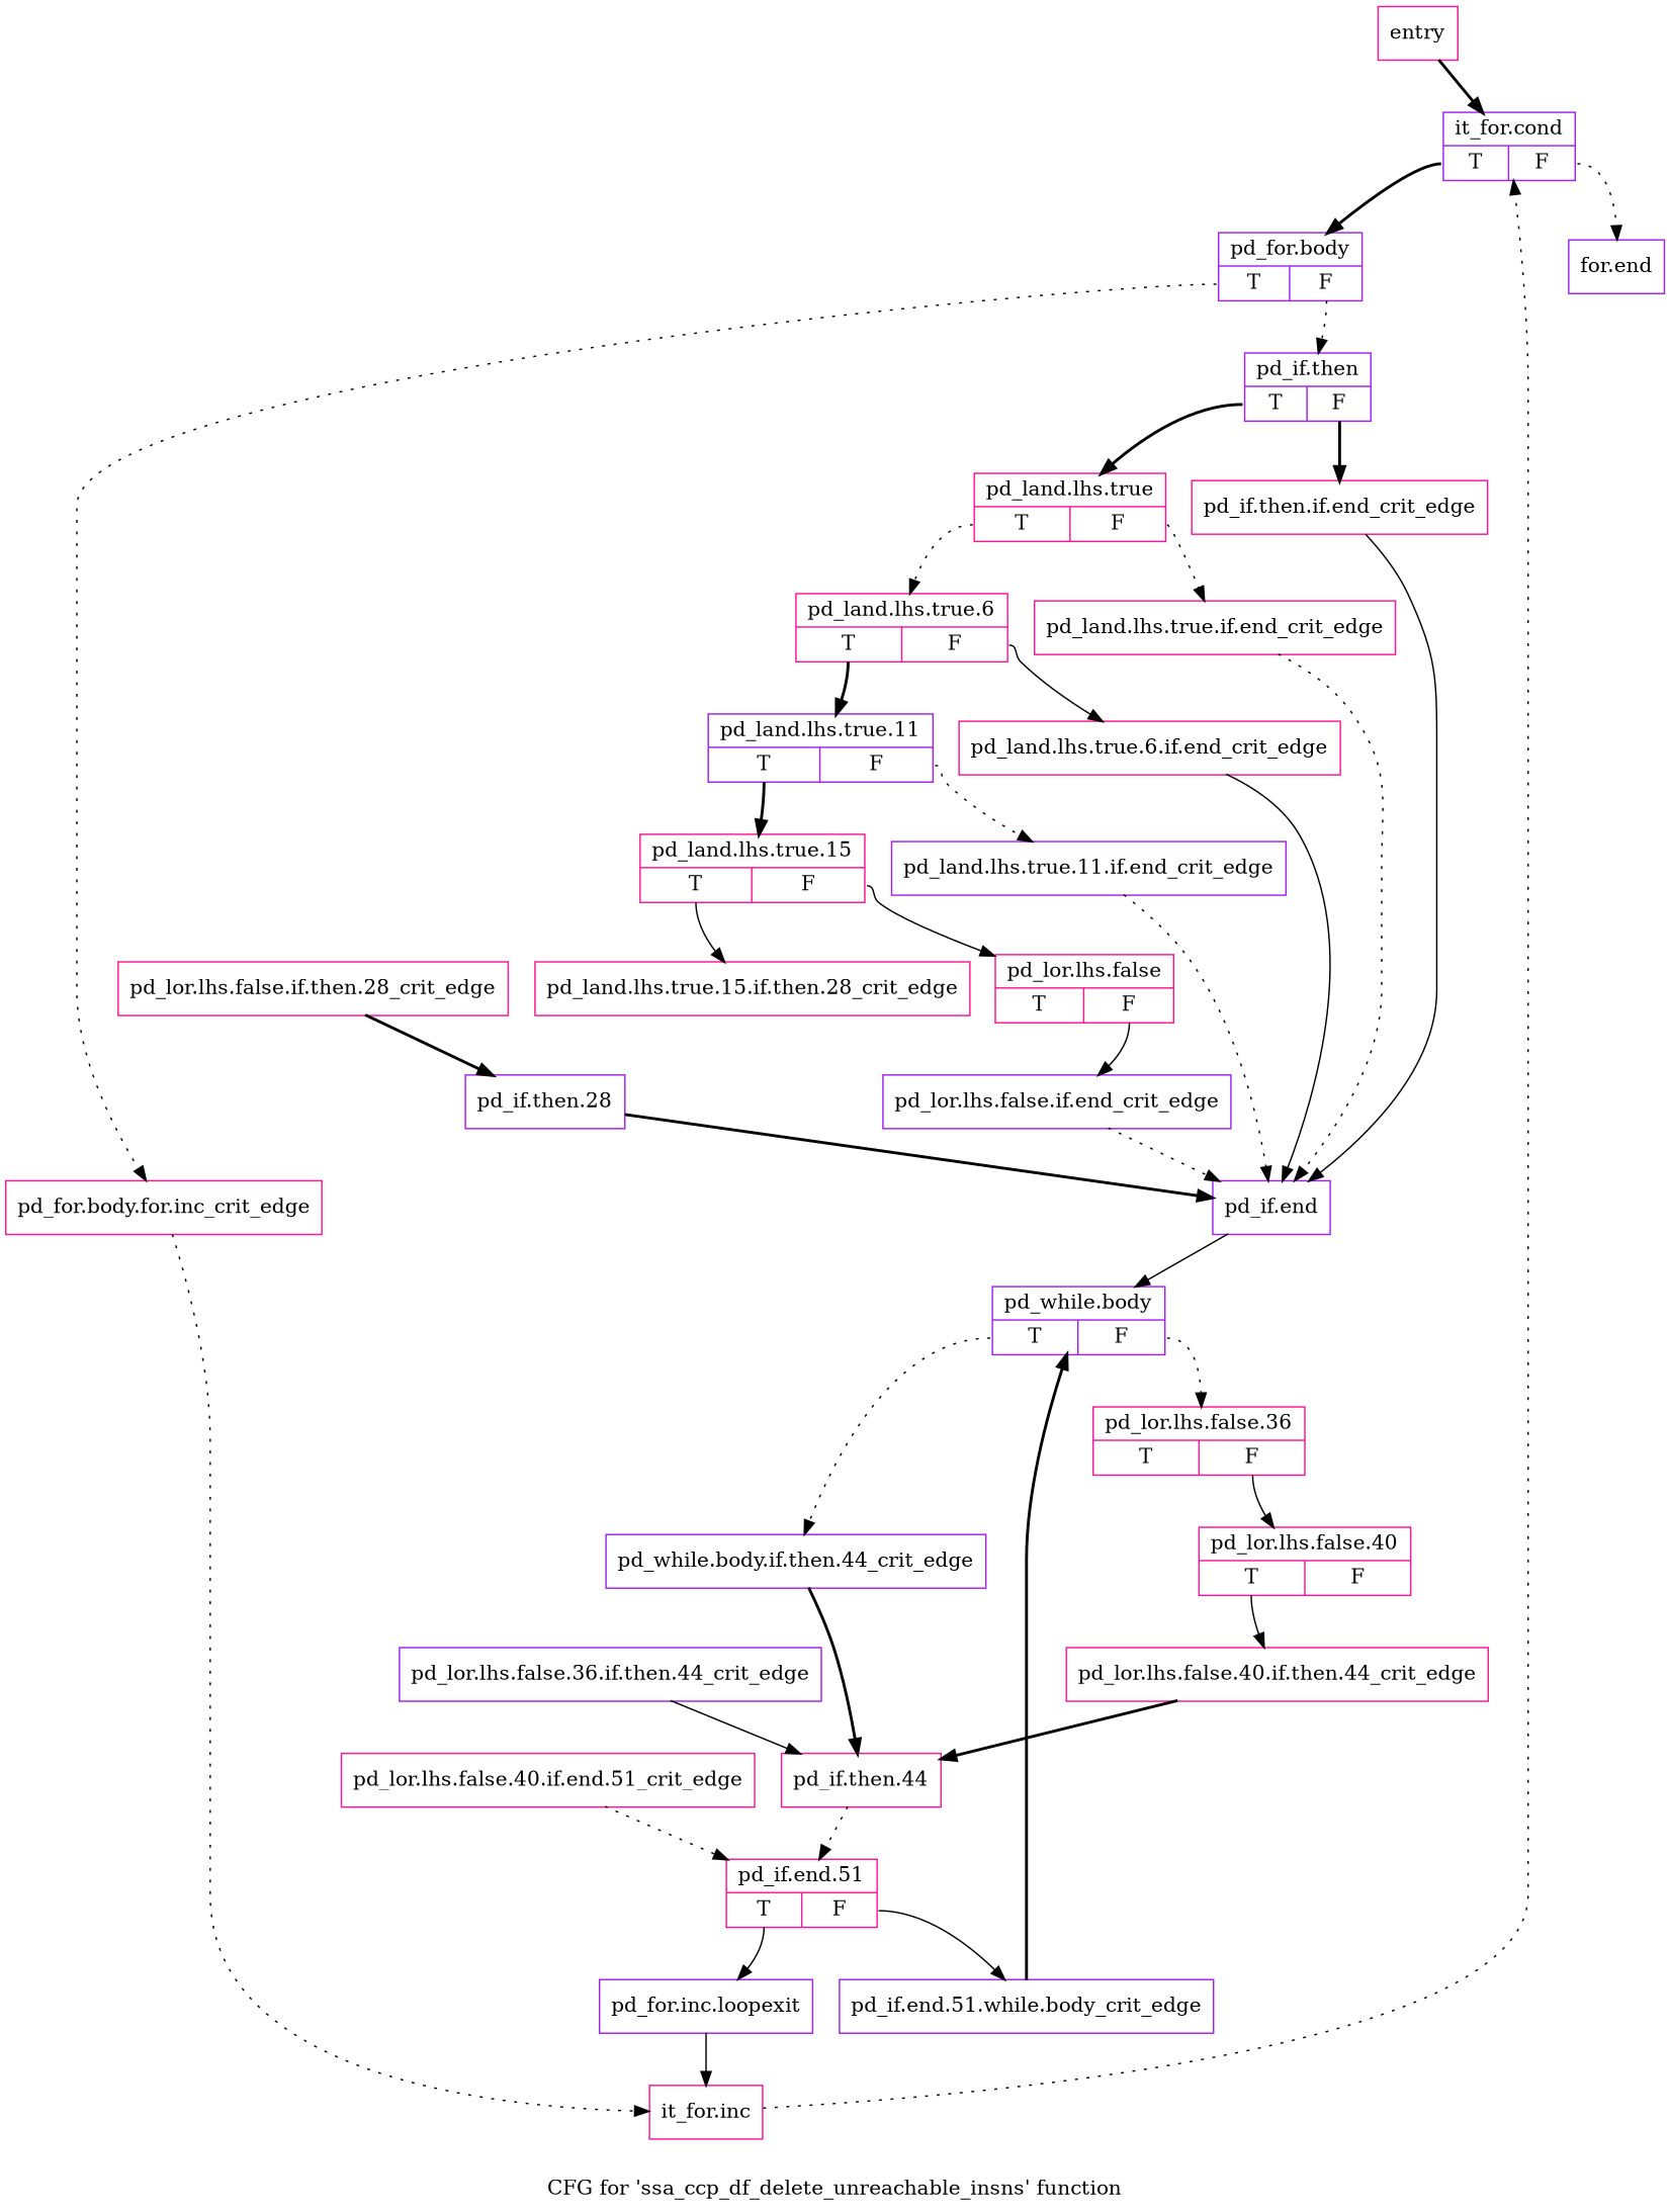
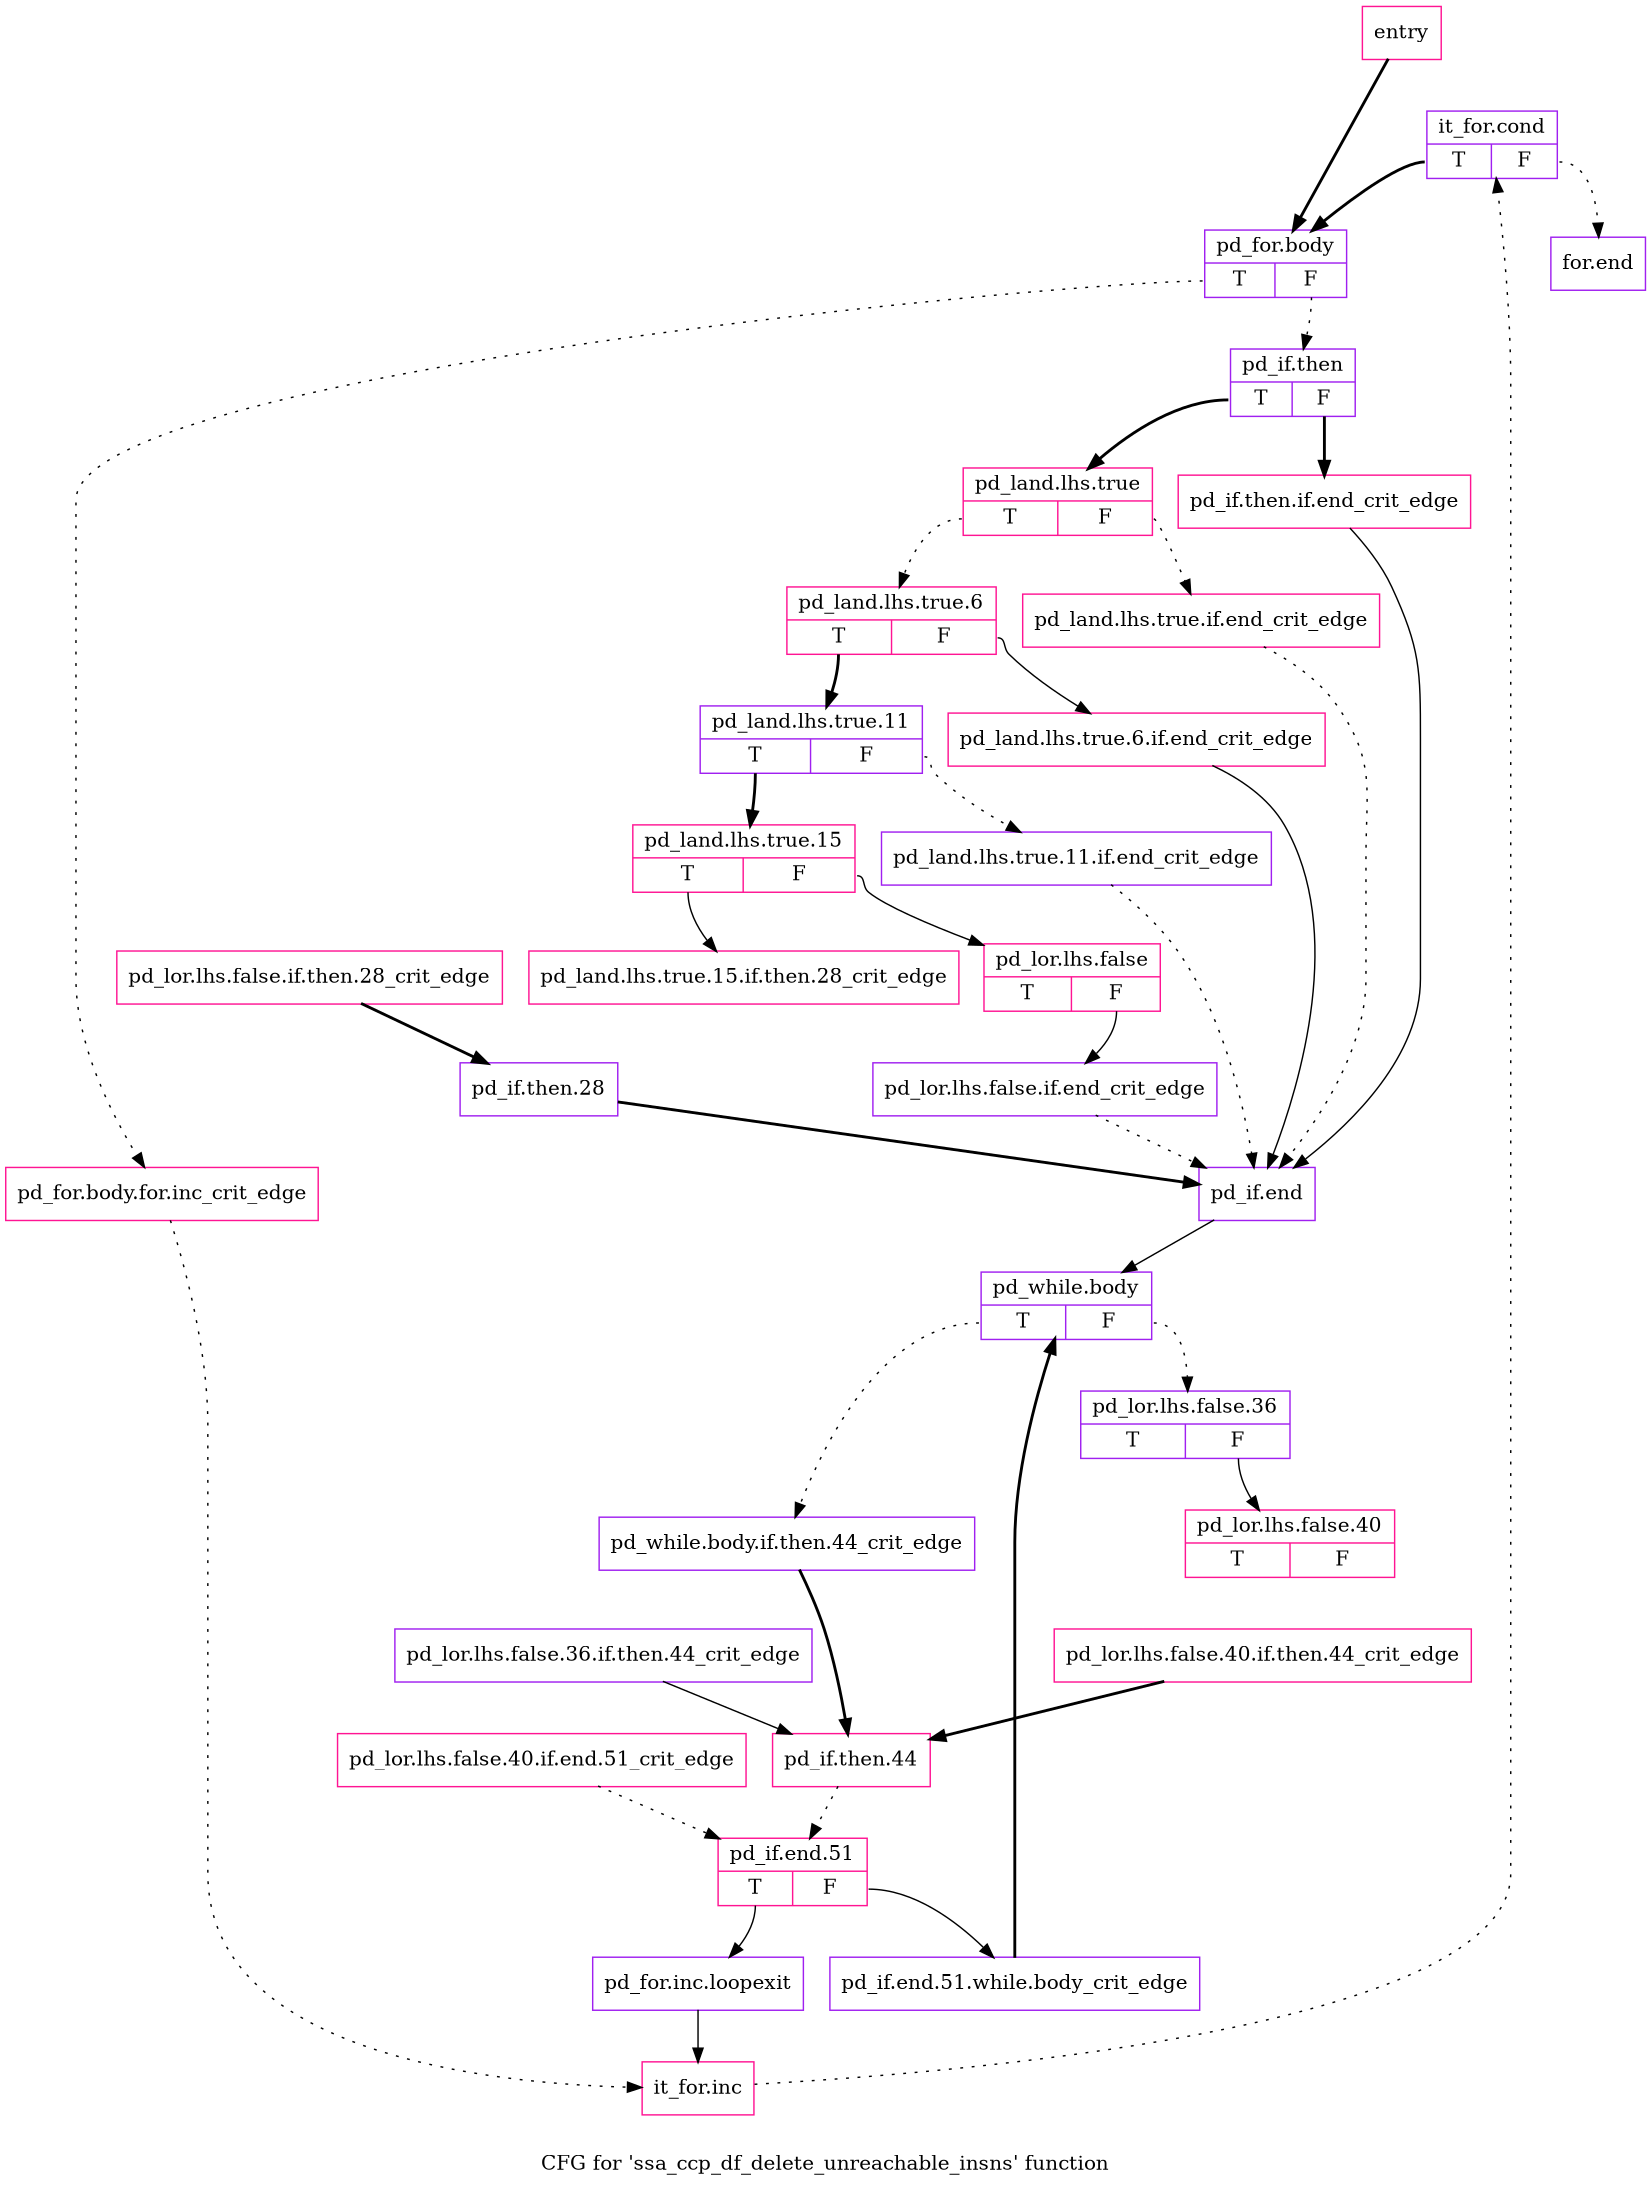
  digraph {
    label="CFG for 'ssa_ccp_df_delete_unreachable_insns' function"
    node [color=deeppink shape=record]
    edge [style=dotted]
    n1 [label="{entry}"]
    n2 [color=purple label="{it_for.cond|{<s0>T|<s1>F}}"]
    n3 [color=purple label="{pd_for.body|{<s0>T|<s1>F}}"]
    n4 [color=purple label="{for.end}"]
    n5 [label="{pd_for.body.for.inc_crit_edge}"]
    n6 [color=purple label="{pd_if.then|{<s0>T|<s1>F}}"]
    n7 [label="{it_for.inc}"]
    n8 [label="{pd_land.lhs.true|{<s0>T|<s1>F}}"]
    n9 [label="{pd_if.then.if.end_crit_edge}"]
    n10 [label="{pd_land.lhs.true.6|{<s0>T|<s1>F}}"]
    n11 [label="{pd_land.lhs.true.if.end_crit_edge}"]
    n12 [color=purple label="{pd_if.end}"]
    n13 [color=purple label="{pd_land.lhs.true.11|{<s0>T|<s1>F}}"]
    n14 [label="{pd_land.lhs.true.6.if.end_crit_edge}"]
    n15 [color=purple label="{pd_while.body|{<s0>T|<s1>F}}"]
    n16 [color=purple label="{pd_while.body.if.then.44_crit_edge}"]
-   n17 [label="{pd_lor.lhs.false.36|{<s0>T|<s1>F}}"]
+   n17 [color=purple label="{pd_lor.lhs.false.36|{<s0>T|<s1>F}}"]
    n18 [label="{pd_land.lhs.true.15|{<s0>T|<s1>F}}"]
    n19 [color=purple label="{pd_land.lhs.true.11.if.end_crit_edge}"]
    n20 [label="{pd_land.lhs.true.15.if.then.28_crit_edge}"]
    n21 [label="{pd_lor.lhs.false|{<s0>T|<s1>F}}"]
    n22 [color=purple label="{pd_lor.lhs.false.if.end_crit_edge}"]
    n23 [color=purple label="{pd_if.then.28}"]
    n24 [label="{pd_lor.lhs.false.if.then.28_crit_edge}"]
    n25 [label="{pd_if.then.44}"]
    n26 [label="{pd_lor.lhs.false.40|{<s0>T|<s1>F}}"]
    n27 [label="{pd_if.end.51|{<s0>T|<s1>F}}"]
    n28 [color=purple label="{pd_lor.lhs.false.36.if.then.44_crit_edge}"]
    n29 [label="{pd_lor.lhs.false.40.if.then.44_crit_edge}"]
    n30 [color=purple label="{pd_for.inc.loopexit}"]
    n31 [color=purple label="{pd_if.end.51.while.body_crit_edge}"]
    n32 [label="{pd_lor.lhs.false.40.if.end.51_crit_edge}"]
-   n1 -> n2 [style=bold]
+   n1 -> n3 [style=bold]
    n2 -> n3 [style=bold tailport=s0]
    n2 -> n4 [tailport=s1]
    n3 -> n5 [tailport=s0]
    n3 -> n6 [tailport=s1]
    n5 -> n7
    n6 -> n8 [style=bold tailport=s0]
    n6 -> n9 [style=bold tailport=s1]
    n7 -> n2
    n8 -> n10 [tailport=s0]
    n8 -> n11 [tailport=s1]
    n9 -> n12 [style=solid]
    n10 -> n13 [style=bold tailport=s0]
    n10 -> n14 [style=solid tailport=s1]
    n11 -> n12
    n12 -> n15 [style=solid]
    n13 -> n18 [style=bold tailport=s0]
    n13 -> n19 [tailport=s1]
    n14 -> n12 [style=solid]
    n15 -> n16 [tailport=s0]
    n15 -> n17 [tailport=s1]
    n16 -> n25 [style=bold]
    n17 -> n26 [style=solid tailport=s1]
    n18 -> n20 [style=solid tailport=s0]
    n18 -> n21 [style=solid tailport=s1]
    n19 -> n12
    n21 -> n22 [style=solid tailport=s1]
    n22 -> n12
    n23 -> n12 [style=bold]
    n24 -> n23 [style=bold]
    n25 -> n27
-   n26 -> n29 [style=solid tailport=s0]
    n27 -> n30 [style=solid tailport=s0]
    n27 -> n31 [style=solid tailport=s1]
    n28 -> n25 [style=solid]
    n29 -> n25 [style=bold]
    n30 -> n7 [style=solid]
    n31 -> n15 [style=bold]
    n32 -> n27
  }
